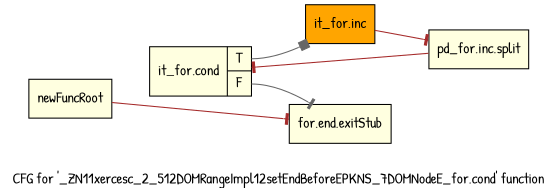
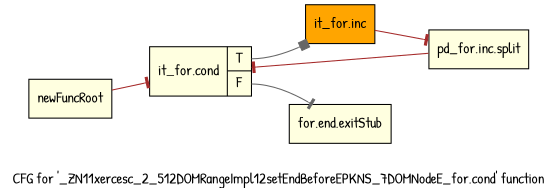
  digraph {
    fontname="Patrick Hand"
    label="CFG for '_ZN11xercesc_2_512DOMRangeImpl12setEndBeforeEPKNS_7DOMNodeE_for.cond' function"
    rankdir=LR
    node [fillcolor=lightyellow fontname="Patrick Hand" shape=record style=filled]
    edge [arrowhead=tee color=brown fontname="Patrick Hand"]
    n1 [label="{newFuncRoot}"]
    n2 [label="{it_for.cond|{<s0>T|<s1>F}}"]
    n3 [label="{for.end.exitStub}"]
    n4 [fillcolor=orange label="{it_for.inc}"]
    n5 [label="{pd_for.inc.split}"]
-   n1 -> n3
+   n1 -> n2
    n2 -> n3 [color=gray40 tailport=s1]
    n2 -> n4 [arrowhead=box color=gray40 tailport=s0]
    n4 -> n5
    n5 -> n2
  }
